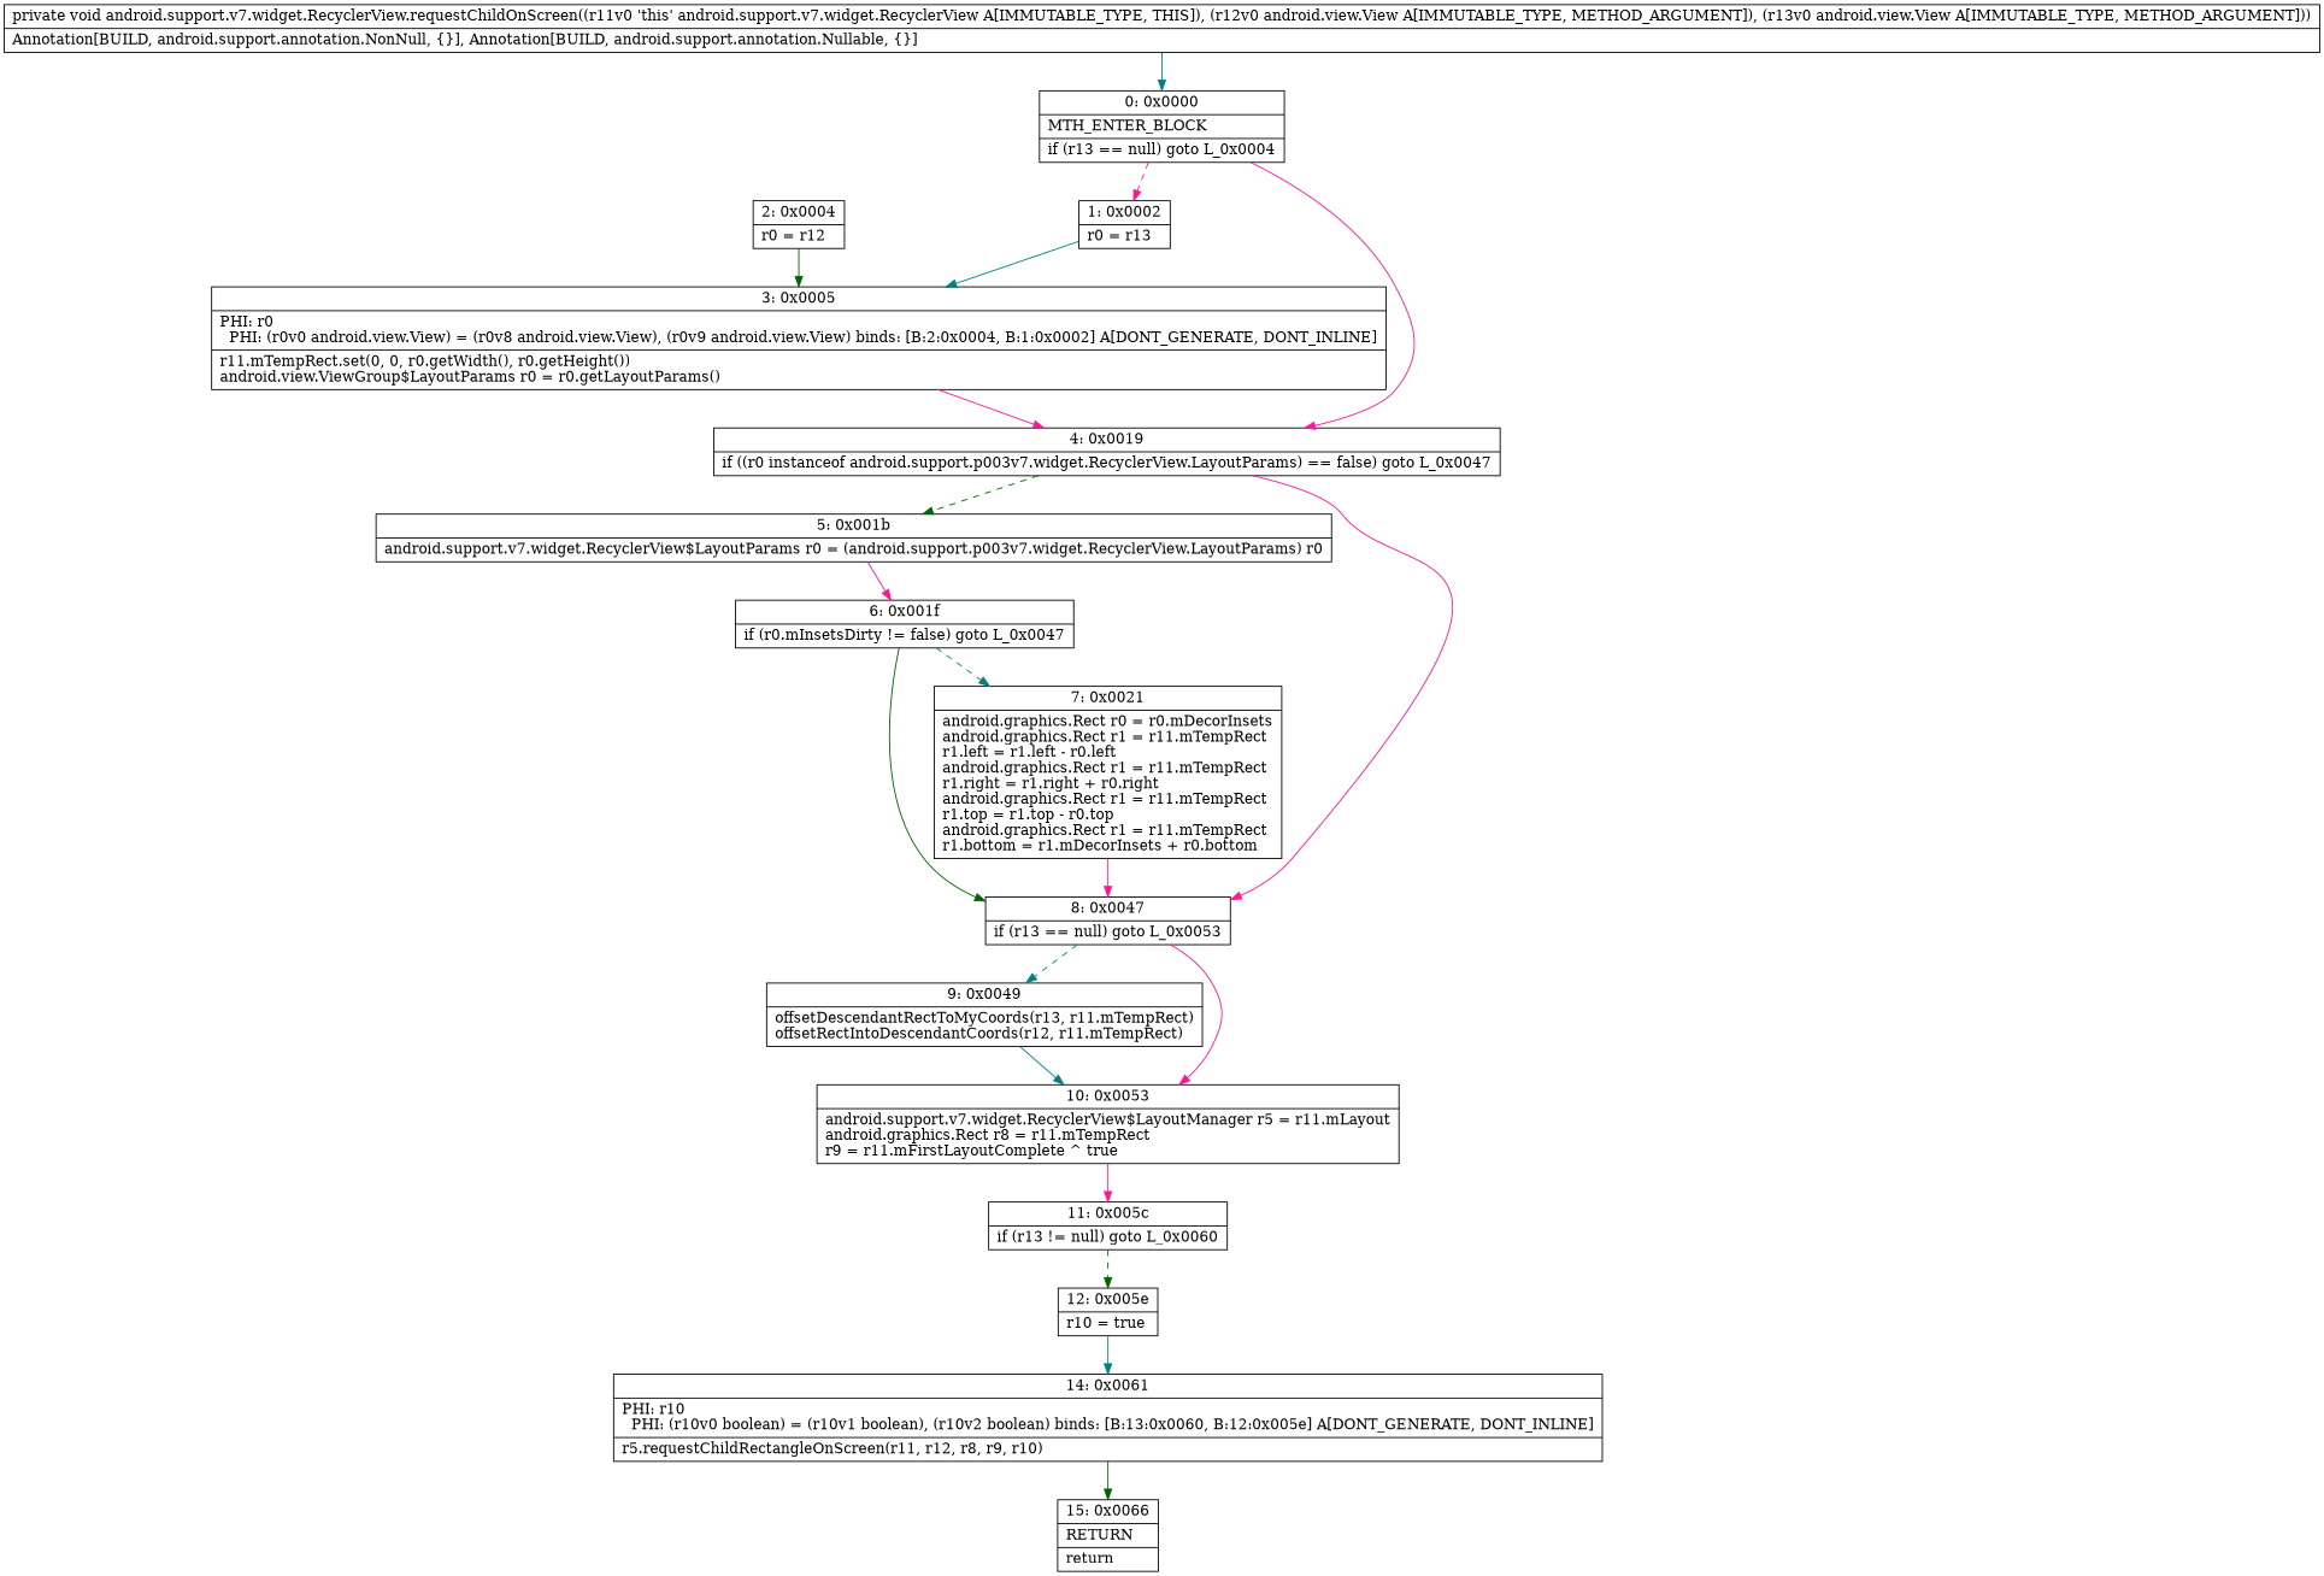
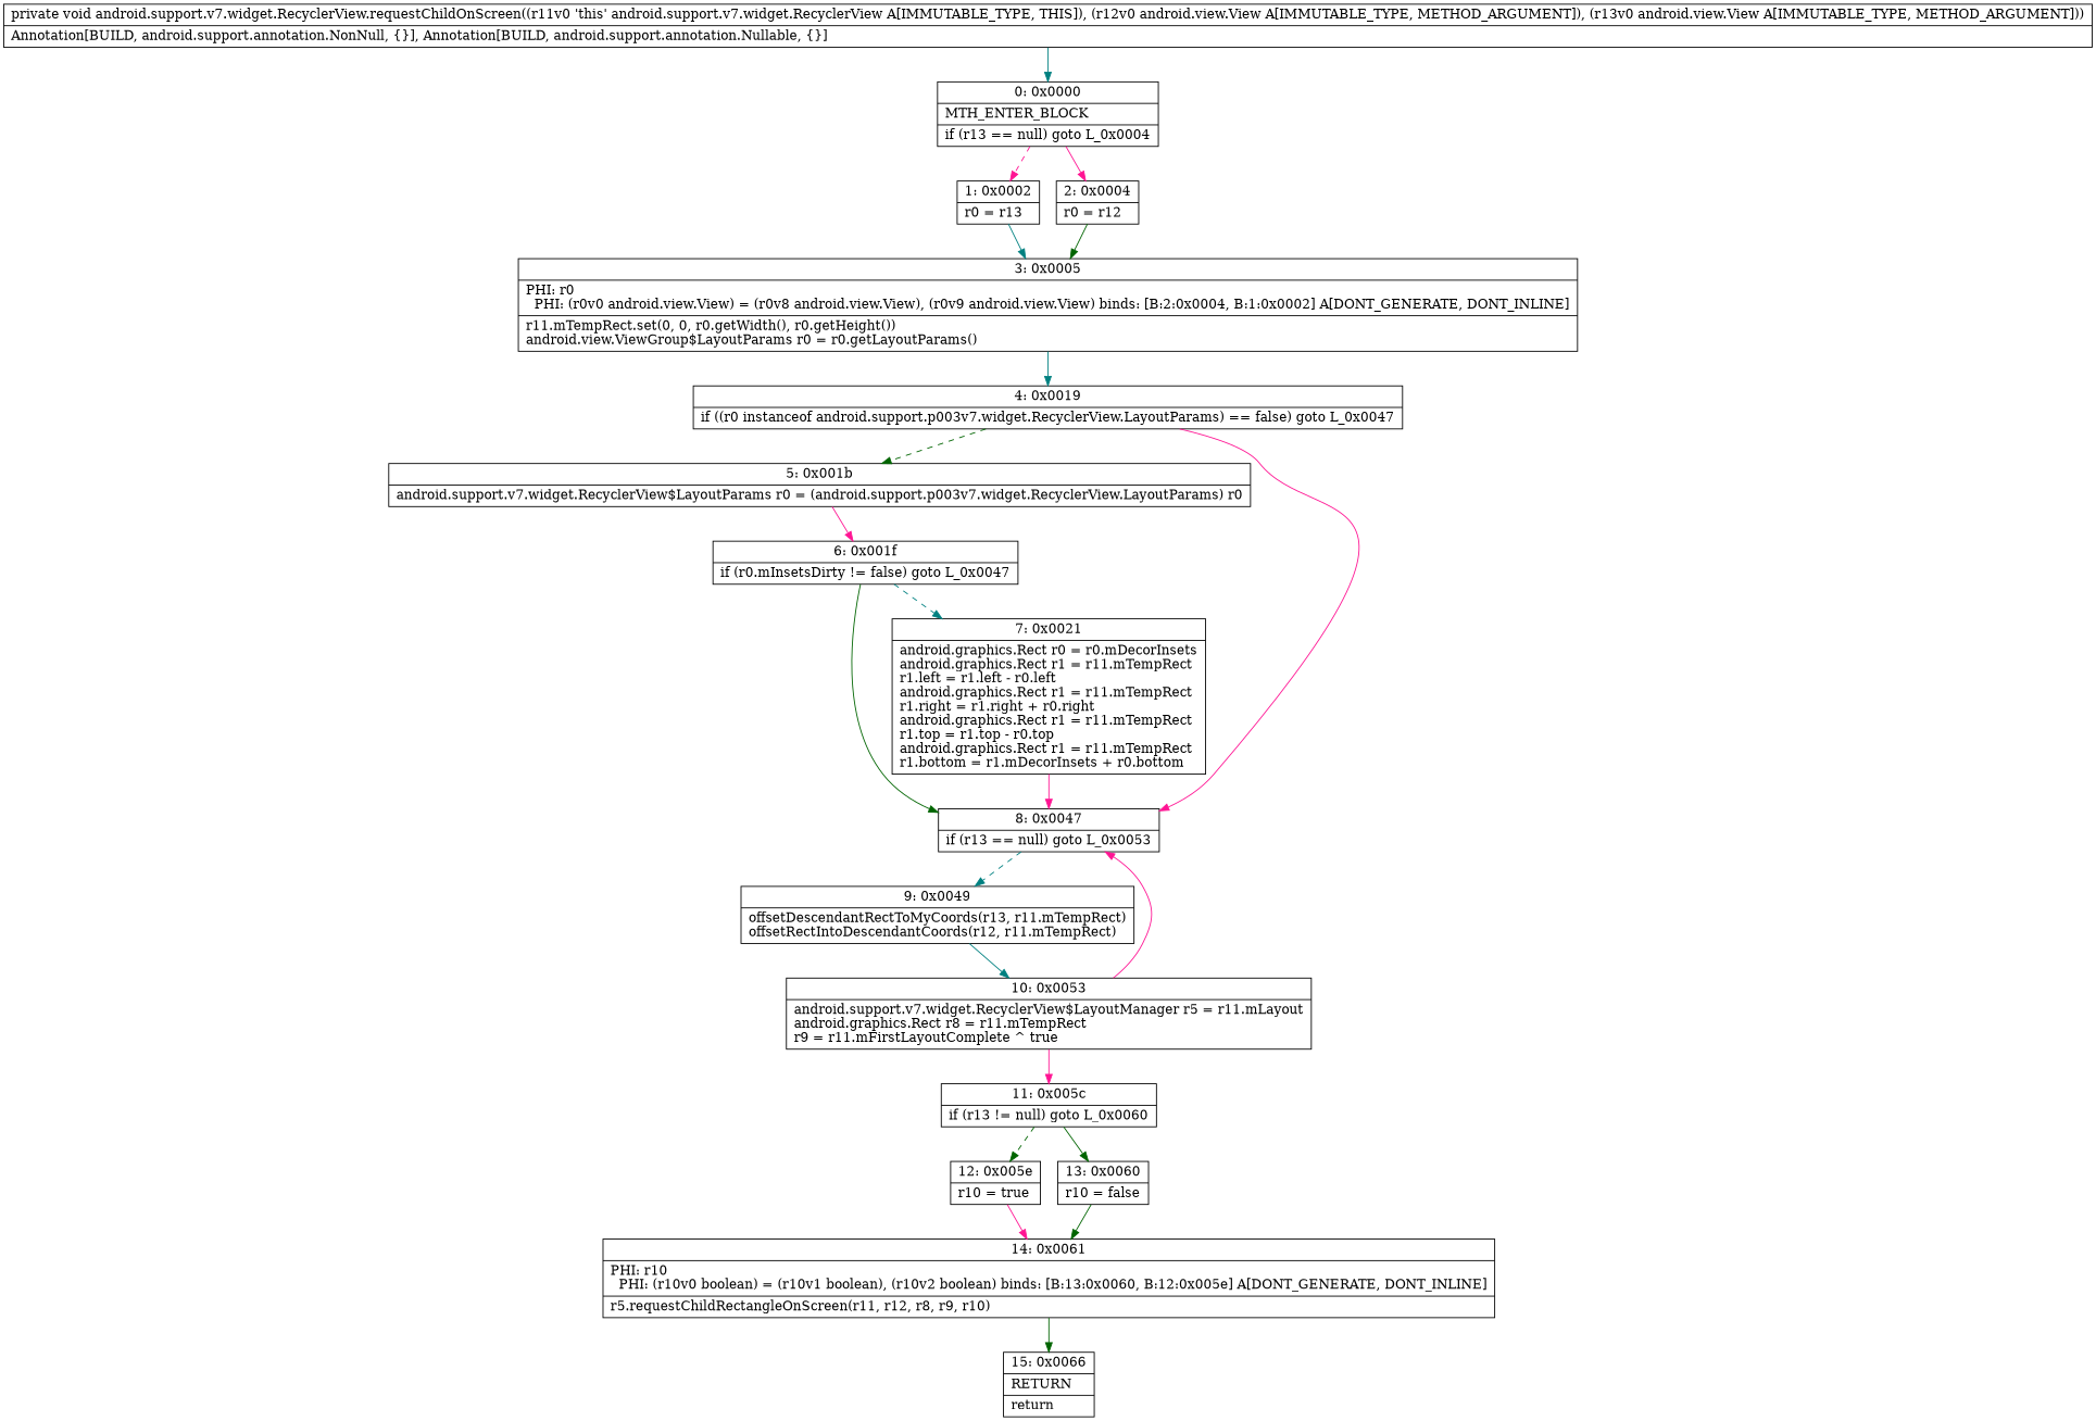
  digraph {
    node [shape=record]
    edge [color=deeppink]
    n1 [label="{0\:\ 0x0000|MTH_ENTER_BLOCK\l|if (r13 == null) goto L_0x0004\l}"]
    n2 [label="{1\:\ 0x0002|r0 = r13\l}"]
    n3 [label="{2\:\ 0x0004|r0 = r12\l}"]
    n4 [label="{3\:\ 0x0005|PHI: r0 \l  PHI: (r0v0 android.view.View) = (r0v8 android.view.View), (r0v9 android.view.View) binds: [B:2:0x0004, B:1:0x0002] A[DONT_GENERATE, DONT_INLINE]\l|r11.mTempRect.set(0, 0, r0.getWidth(), r0.getHeight())\landroid.view.ViewGroup$LayoutParams r0 = r0.getLayoutParams()\l}"]
    n5 [label="{4\:\ 0x0019|if ((r0 instanceof android.support.p003v7.widget.RecyclerView.LayoutParams) == false) goto L_0x0047\l}"]
    n6 [label="{5\:\ 0x001b|android.support.v7.widget.RecyclerView$LayoutParams r0 = (android.support.p003v7.widget.RecyclerView.LayoutParams) r0\l}"]
    n7 [label="{8\:\ 0x0047|if (r13 == null) goto L_0x0053\l}"]
    n8 [label="{6\:\ 0x001f|if (r0.mInsetsDirty != false) goto L_0x0047\l}"]
    n9 [label="{9\:\ 0x0049|offsetDescendantRectToMyCoords(r13, r11.mTempRect)\loffsetRectIntoDescendantCoords(r12, r11.mTempRect)\l}"]
    n10 [label="{10\:\ 0x0053|android.support.v7.widget.RecyclerView$LayoutManager r5 = r11.mLayout\landroid.graphics.Rect r8 = r11.mTempRect\lr9 = r11.mFirstLayoutComplete ^ true\l}"]
    n11 [label="{7\:\ 0x0021|android.graphics.Rect r0 = r0.mDecorInsets\landroid.graphics.Rect r1 = r11.mTempRect\lr1.left = r1.left \- r0.left\landroid.graphics.Rect r1 = r11.mTempRect\lr1.right = r1.right + r0.right\landroid.graphics.Rect r1 = r11.mTempRect\lr1.top = r1.top \- r0.top\landroid.graphics.Rect r1 = r11.mTempRect\lr1.bottom = r1.mDecorInsets + r0.bottom\l}"]
    n12 [label="{11\:\ 0x005c|if (r13 != null) goto L_0x0060\l}"]
    n13 [label="{12\:\ 0x005e|r10 = true\l}"]
+   n14 [label="{13\:\ 0x0060|r10 = false\l}"]
    n15 [label="{14\:\ 0x0061|PHI: r10 \l  PHI: (r10v0 boolean) = (r10v1 boolean), (r10v2 boolean) binds: [B:13:0x0060, B:12:0x005e] A[DONT_GENERATE, DONT_INLINE]\l|r5.requestChildRectangleOnScreen(r11, r12, r8, r9, r10)\l}"]
    n16 [label="{15\:\ 0x0066|RETURN\l|return\l}"]
    n17 [label="{private void android.support.v7.widget.RecyclerView.requestChildOnScreen((r11v0 'this' android.support.v7.widget.RecyclerView A[IMMUTABLE_TYPE, THIS]), (r12v0 android.view.View A[IMMUTABLE_TYPE, METHOD_ARGUMENT]), (r13v0 android.view.View A[IMMUTABLE_TYPE, METHOD_ARGUMENT]))  | Annotation[BUILD, android.support.annotation.NonNull, \{\}], Annotation[BUILD, android.support.annotation.Nullable, \{\}]\l}"]
    n1 -> n2 [style=dashed]
-   n1 -> n5
+   n1 -> n3
    n2 -> n4 [color=teal]
    n3 -> n4 [color=darkgreen]
-   n4 -> n5
+   n4 -> n5 [color=teal]
    n5 -> n6 [color=darkgreen style=dashed]
    n5 -> n7
    n6 -> n8
    n7 -> n9 [color=teal style=dashed]
-   n7 -> n10
+   n10 -> n7
    n8 -> n7 [color=darkgreen]
    n8 -> n11 [color=teal style=dashed]
    n9 -> n10 [color=teal]
    n10 -> n12
    n11 -> n7
    n12 -> n13 [color=darkgreen style=dashed]
-   n13 -> n15 [color=teal]
+   n12 -> n14 [color=darkgreen]
+   n13 -> n15
+   n14 -> n15 [color=darkgreen]
    n15 -> n16 [color=darkgreen]
    n17 -> n1 [color=teal]
  }
